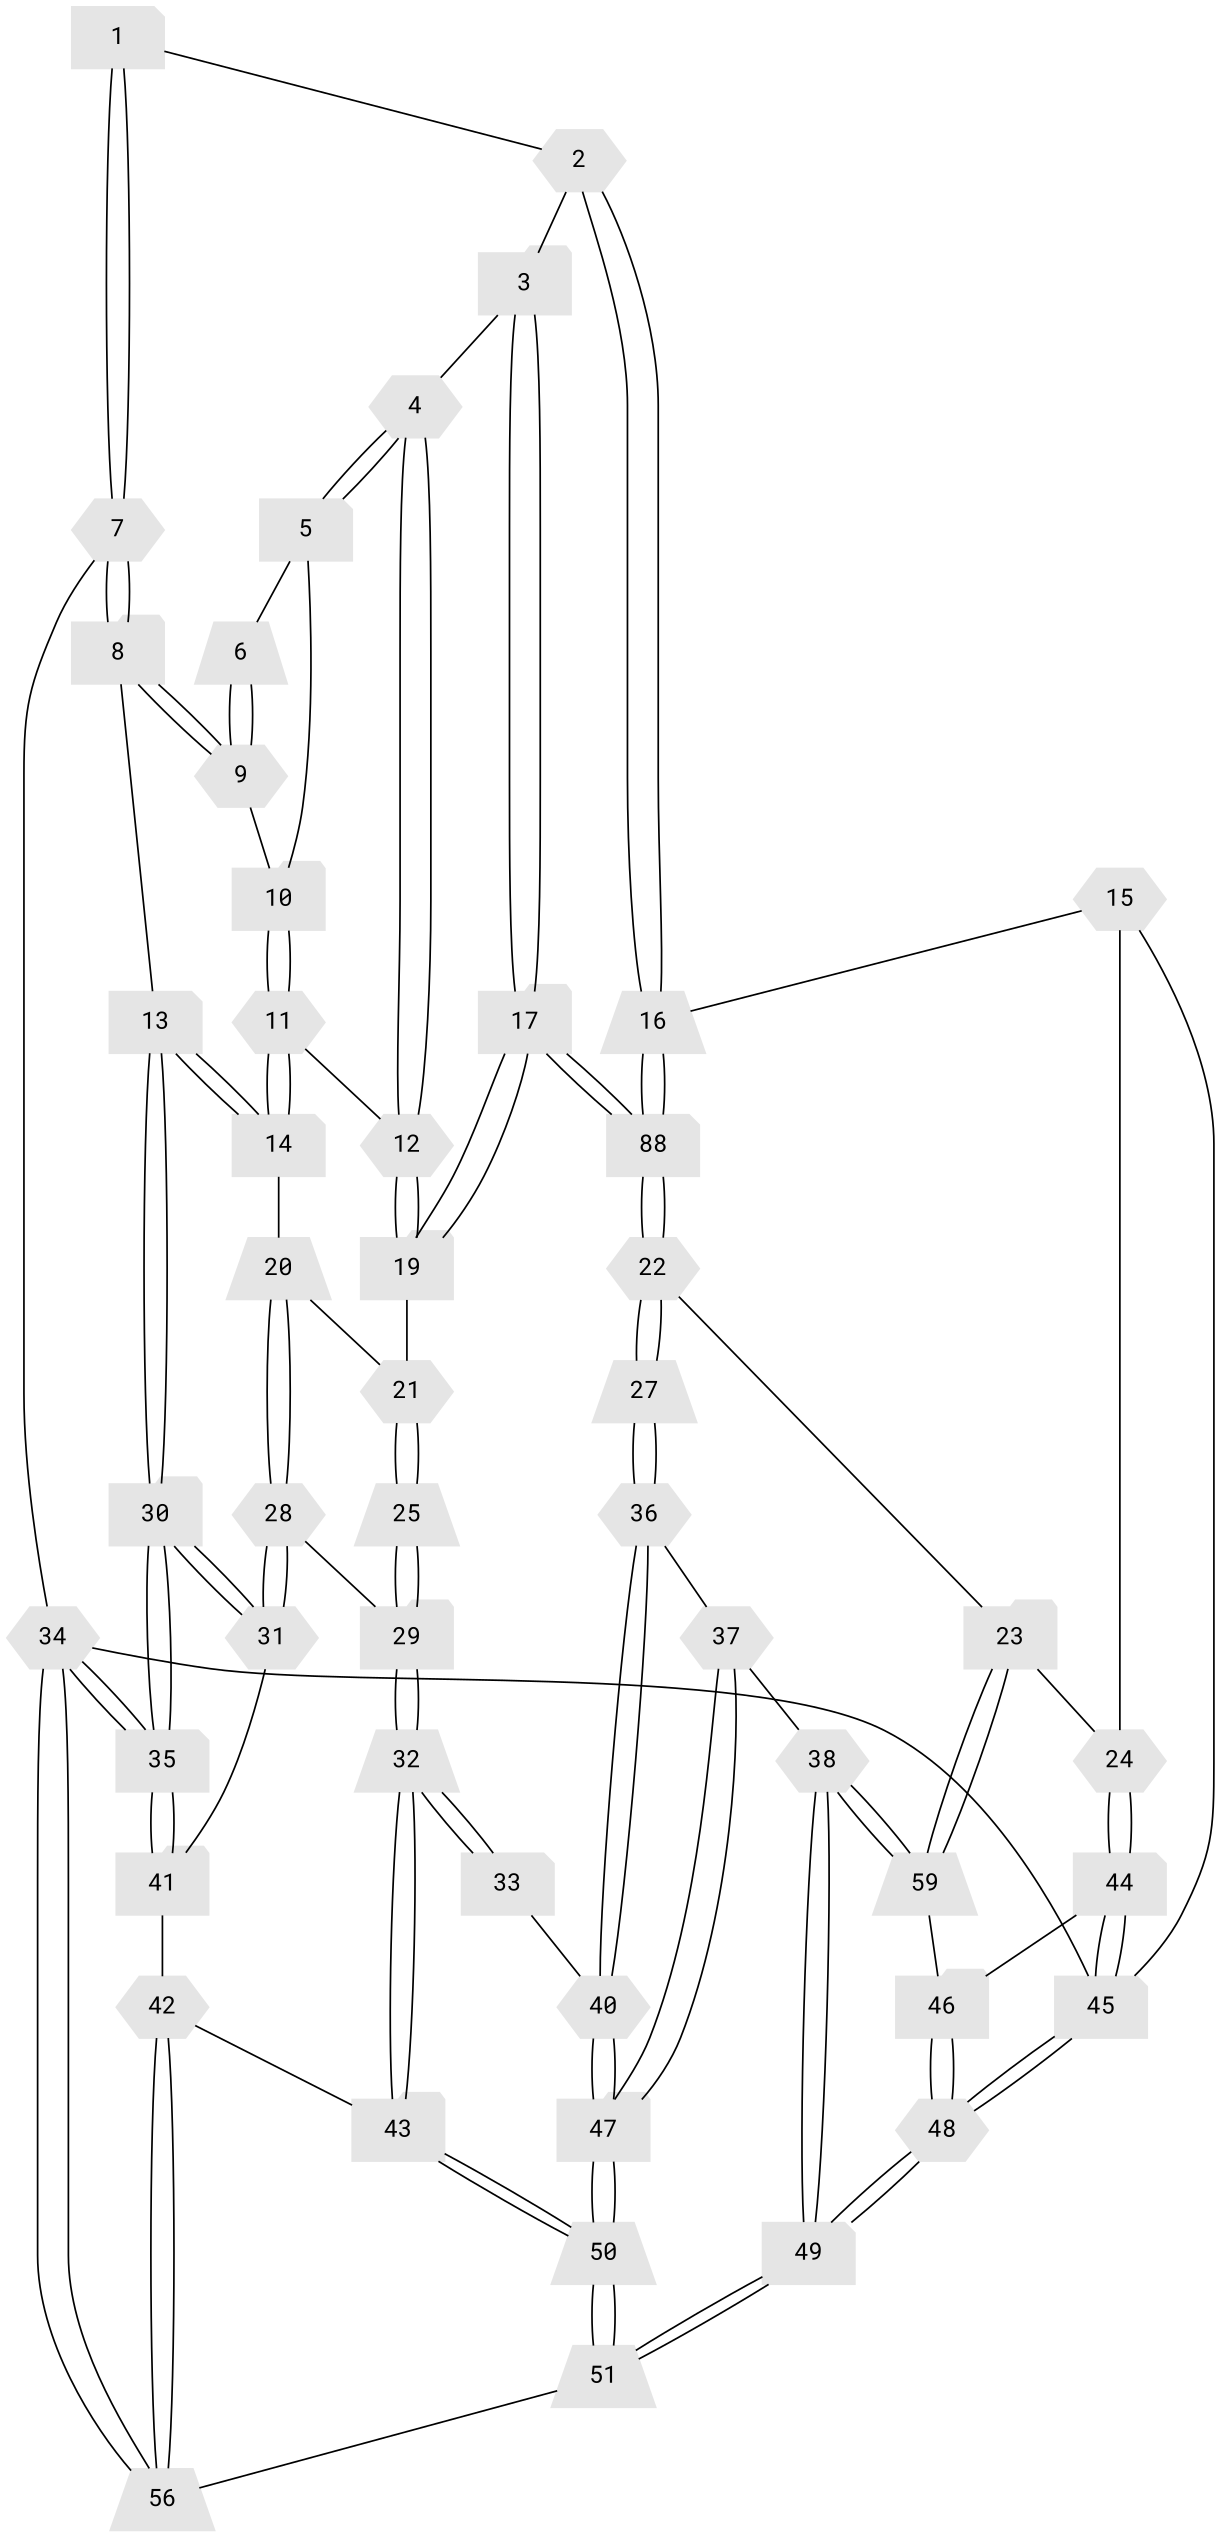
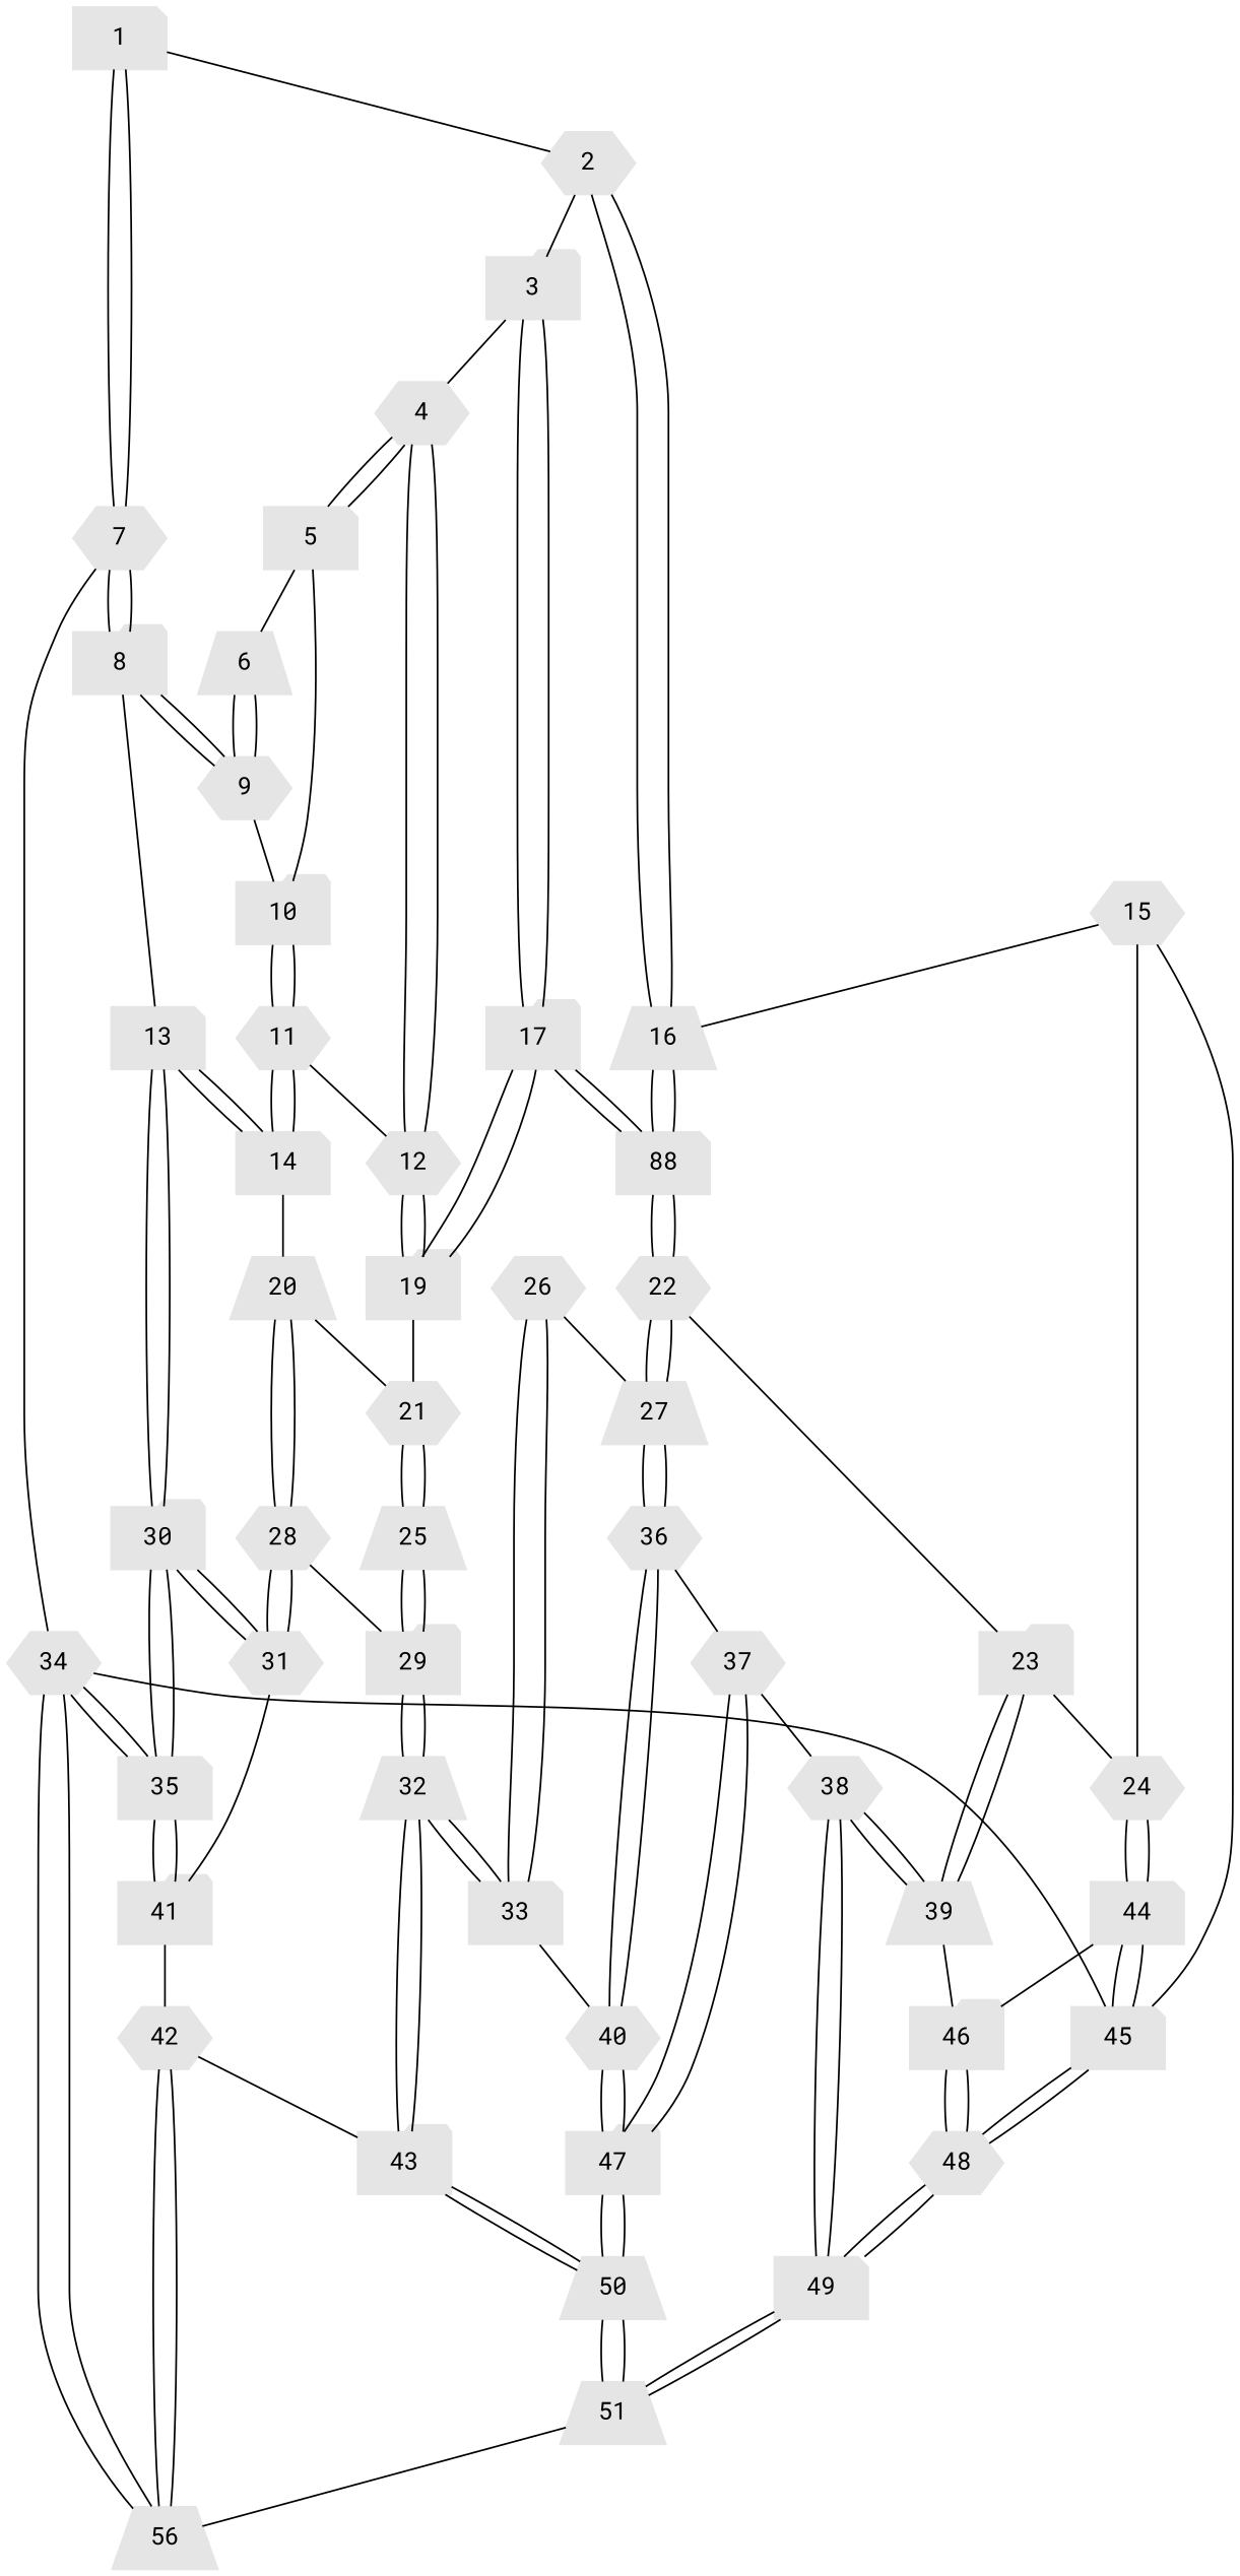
  graph {
    fontname="Roboto Mono"
    node [color=gray90 fontname="Roboto Mono" shape=hexagon style=filled]
    edge [fontname="Roboto Mono"]
    1 [shape=note]
    2
    7
    3 [shape=folder]
    16 [shape=trapezium]
    8 [shape=folder]
    34
    4
    17 [shape=folder]
    n10 [label=88 shape=note]
    5 [shape=note]
    12
    19 [shape=folder]
    6 [shape=trapezium]
    10 [shape=folder]
    9
    11
    13 [shape=note]
    15
    24
    45 [shape=note]
    35 [shape=note]
    n23 [label=56 shape=trapezium]
    14 [shape=note]
    30 [shape=folder]
    20 [shape=trapezium]
    21
    31
    28
    44 [shape=note]
    48
    22
    23 [shape=folder]
    27 [shape=trapezium]
    25 [shape=trapezium]
    29 [shape=folder]
-   39 [shape=trapezium label=59]
+   39 [shape=trapezium]
    36
    46 [shape=folder]
+   26
    33 [shape=note]
    32 [shape=trapezium]
    40
    37
    41 [shape=folder]
    43 [shape=folder]
    42
    50 [shape=trapezium]
    47 [shape=folder]
    38
    49 [shape=note]
    51 [shape=trapezium]
    1 -- 2
    1 -- 7
    1 -- 7
    2 -- 3
    2 -- 16
    2 -- 16
    7 -- 8
    7 -- 8
    7 -- 34
    3 -- 4
    3 -- 17
    3 -- 17
    16 -- n10
    16 -- n10
    8 -- 9
    8 -- 9
    8 -- 13
    34 -- 45
    34 -- 35
    34 -- 35
    34 -- n23
    34 -- n23
    4 -- 5
    4 -- 5
    4 -- 12
    4 -- 12
    17 -- n10
    17 -- n10
    17 -- 19
    17 -- 19
    n10 -- 22
    n10 -- 22
    5 -- 6
    5 -- 10
    12 -- 19
    12 -- 19
    19 -- 21
    6 -- 9
    6 -- 9
    10 -- 11
    10 -- 11
    9 -- 10
    11 -- 12
    11 -- 14
    11 -- 14
    13 -- 14
    13 -- 14
    13 -- 30
    13 -- 30
    15 -- 16
    15 -- 24
    15 -- 45
    24 -- 44
    24 -- 44
    45 -- 48
    45 -- 48
    35 -- 41
    35 -- 41
    14 -- 20
    30 -- 35
    30 -- 35
    30 -- 31
    30 -- 31
    20 -- 21
    20 -- 28
    20 -- 28
    21 -- 25
    21 -- 25
    31 -- 41
    28 -- 31
    28 -- 31
    28 -- 29
    44 -- 45
    44 -- 45
    44 -- 46
    48 -- 49
    48 -- 49
    22 -- 23
    22 -- 27
    22 -- 27
    23 -- 24
    23 -- 39
    23 -- 39
    27 -- 36
    27 -- 36
    25 -- 29
    25 -- 29
    29 -- 32
    29 -- 32
    39 -- 46
    36 -- 40
    36 -- 40
    36 -- 37
    46 -- 48
    46 -- 48
+   26 -- 27
+   26 -- 33
+   26 -- 33
    33 -- 40
    32 -- 33
    32 -- 33
    32 -- 43
    32 -- 43
    40 -- 47
    40 -- 47
    37 -- 47
    37 -- 47
    37 -- 38
    41 -- 42
    43 -- 50
    43 -- 50
    42 -- n23
    42 -- n23
    42 -- 43
    50 -- 51
    50 -- 51
    47 -- 50
    47 -- 50
    38 -- 39
    38 -- 39
    38 -- 49
    38 -- 49
    49 -- 51
    49 -- 51
    51 -- n23
  }
